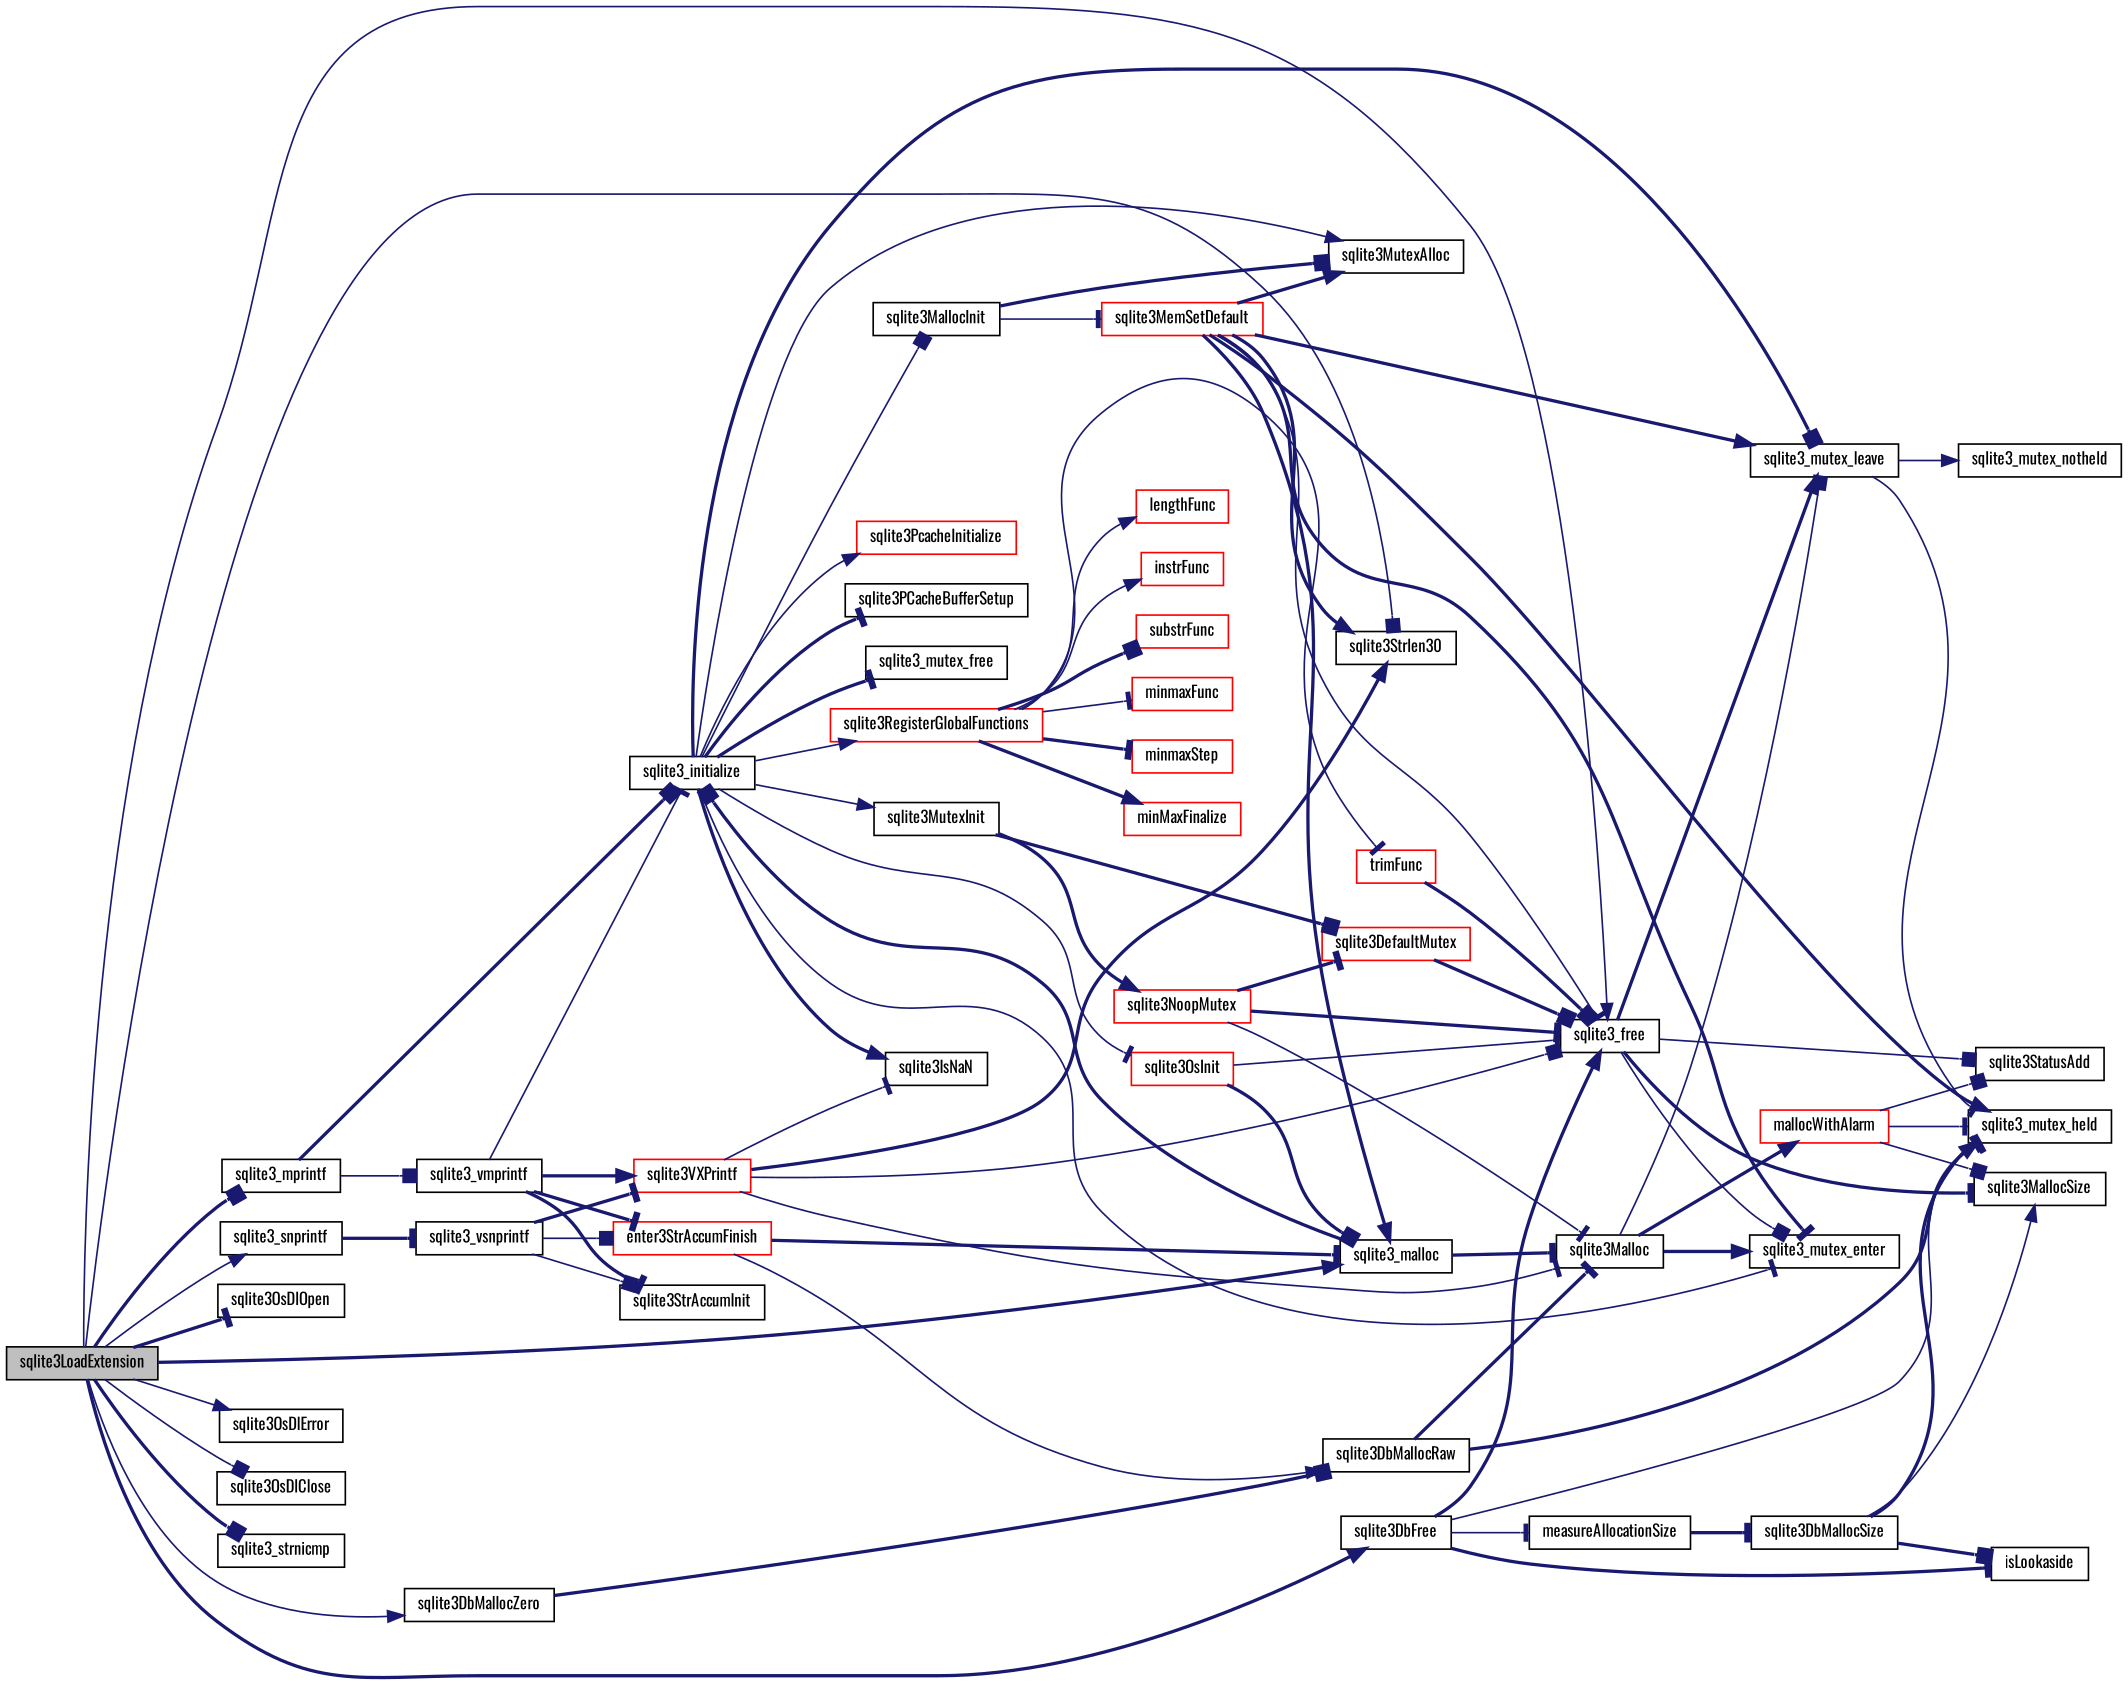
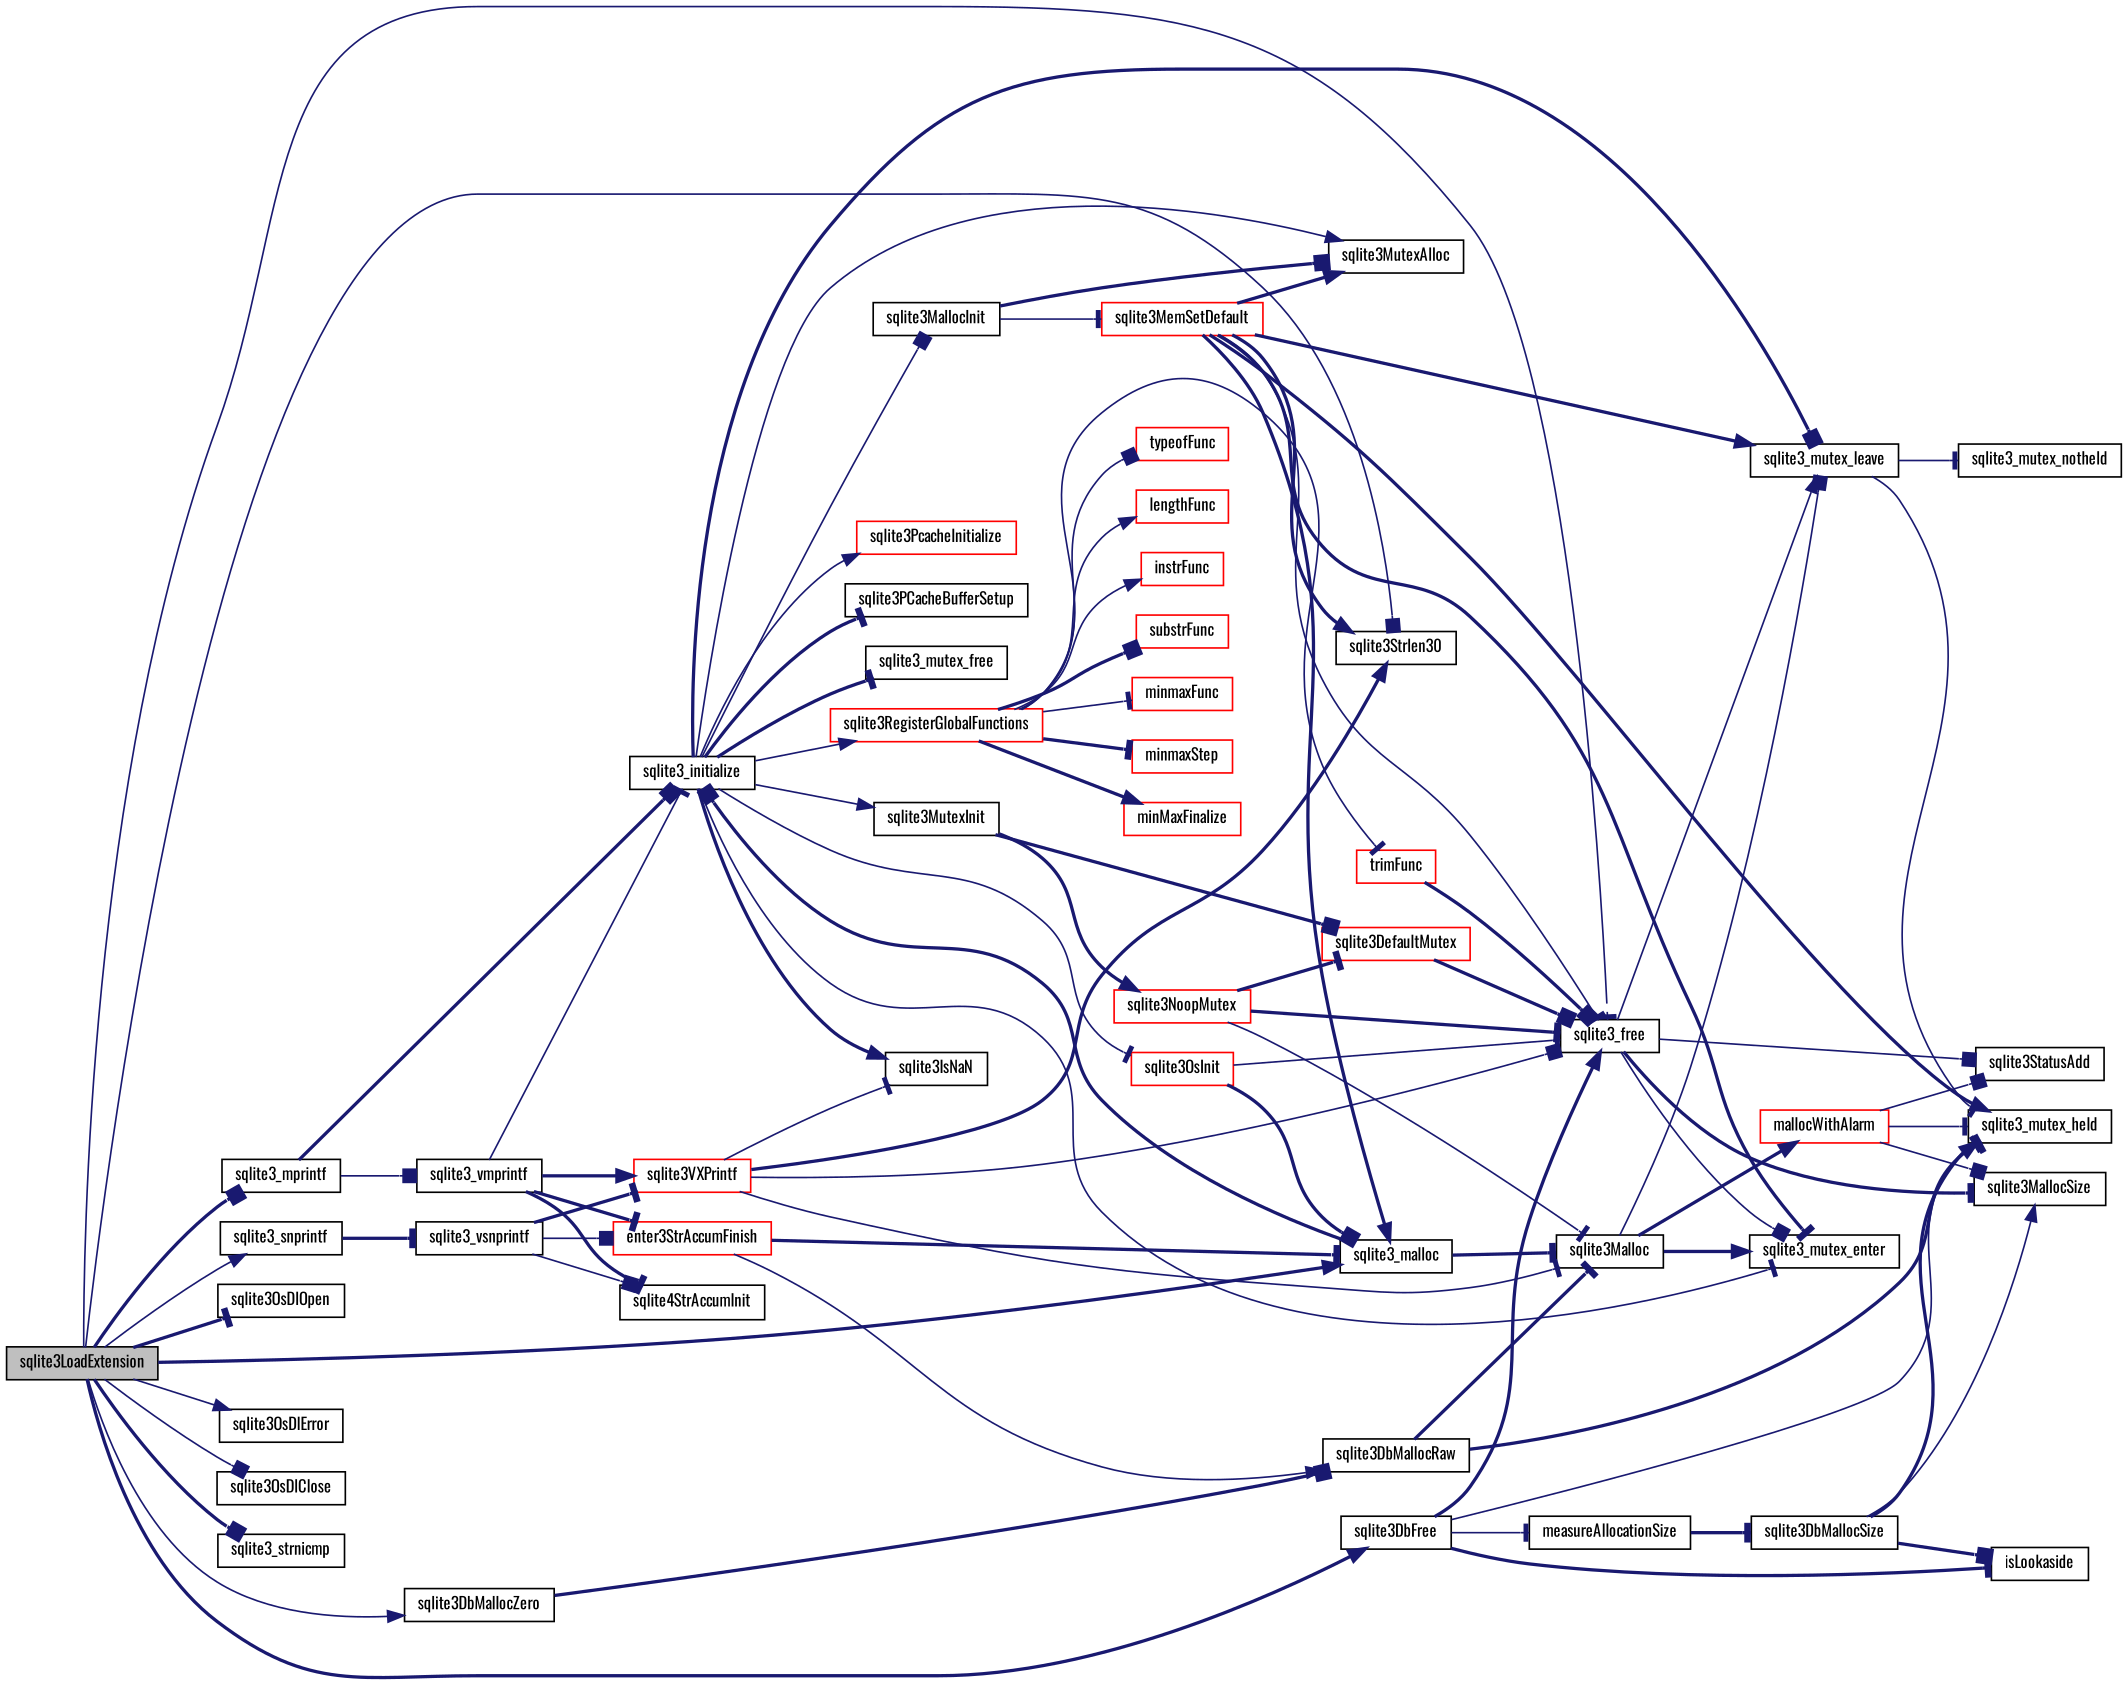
  digraph {
    fontname=Oswald
    rankdir=LR
    node [color=black fillcolor=white fontname=Oswald fontsize=10 shape=record style=filled]
    edge [arrowhead=tee color=midnightblue fontname=Oswald fontsize=10 labelfontname=FreeSans labelfontsize=10 style=bold]
    n1 [fillcolor=grey75 fontcolor=black height=0.2 label=sqlite3LoadExtension width=0.4]
    n2 [height=0.2 label=sqlite3Strlen30 width=0.4]
    n3 [height=0.2 label=sqlite3_mprintf width=0.4]
    n4 [height=0.2 label=sqlite3_free width=0.4]
    n5 [height=0.2 label=sqlite3_malloc width=0.4]
    n6 [height=0.2 label=sqlite3OsDlOpen width=0.4]
    n7 [height=0.2 label=sqlite3_snprintf width=0.4]
    n8 [height=0.2 label=sqlite3OsDlError width=0.4]
    n9 [height=0.2 label=sqlite3OsDlClose width=0.4]
    n10 [height=0.2 label=sqlite3_strnicmp width=0.4]
    n11 [height=0.2 label=sqlite3DbMallocZero width=0.4]
    n12 [height=0.2 label=sqlite3DbFree width=0.4]
    n13 [height=0.2 label=sqlite3_initialize width=0.4]
    n14 [height=0.2 label=sqlite3_vmprintf width=0.4]
    n15 [height=0.2 label=sqlite3_mutex_enter width=0.4]
    n16 [height=0.2 label=sqlite3_mutex_leave width=0.4]
    n17 [height=0.2 label=sqlite3StatusAdd width=0.4]
    n18 [height=0.2 label=sqlite3MallocSize width=0.4]
    n19 [height=0.2 label=sqlite3Malloc width=0.4]
    n20 [height=0.2 label=sqlite3_vsnprintf width=0.4]
    n21 [height=0.2 label=sqlite3DbMallocRaw width=0.4]
    n22 [height=0.2 label=sqlite3_mutex_held width=0.4]
    n23 [height=0.2 label=measureAllocationSize width=0.4]
    n24 [height=0.2 label=isLookaside width=0.4]
    n25 [height=0.2 label=sqlite3MutexInit width=0.4]
    n26 [height=0.2 label=sqlite3MutexAlloc width=0.4]
    n27 [height=0.2 label=sqlite3MallocInit width=0.4]
    n28 [color=red height=0.2 label=sqlite3RegisterGlobalFunctions width=0.4]
    n29 [color=red height=0.2 label=sqlite3PcacheInitialize width=0.4]
    n30 [color=red height=0.2 label=sqlite3OsInit width=0.4]
    n31 [height=0.2 label=sqlite3PCacheBufferSetup width=0.4]
    n32 [height=0.2 label=sqlite3_mutex_free width=0.4]
    n33 [height=0.2 label=sqlite3IsNaN width=0.4]
-   n34 [height=0.2 label=sqlite3StrAccumInit width=0.4]
+   n34 [height=0.2 label=sqlite4StrAccumInit width=0.4]
    n35 [color=red height=0.2 label=sqlite3VXPrintf width=0.4]
    n36 [color=red height=0.2 label=enter3StrAccumFinish width=0.4]
    n37 [color=red height=0.2 label=sqlite3DefaultMutex width=0.4]
    n38 [color=red height=0.2 label=sqlite3NoopMutex width=0.4]
    n39 [height=0.2 label=sqlite3_mutex_notheld width=0.4]
    n40 [color=red height=0.2 label=sqlite3MemSetDefault width=0.4]
    n41 [color=red height=0.2 label=trimFunc width=0.4]
    n42 [color=red height=0.2 label=minmaxFunc width=0.4]
    n43 [color=red height=0.2 label=minmaxStep width=0.4]
    n44 [color=red height=0.2 label=minMaxFinalize width=0.4]
+   n45 [color=red height=0.2 label=typeofFunc width=0.4]
    n46 [color=red height=0.2 label=lengthFunc width=0.4]
    n47 [color=red height=0.2 label=instrFunc width=0.4]
    n48 [color=red height=0.2 label=substrFunc width=0.4]
    n49 [color=red height=0.2 label=mallocWithAlarm width=0.4]
    n50 [height=0.2 label=sqlite3DbMallocSize width=0.4]
    n1 -> n2 [arrowhead=box style=solid]
    n1 -> n3 [arrowhead=box]
-   n1 -> n4 [arrowhead=normal style=solid]
+   n1 -> n4 [style=solid]
    n1 -> n5 [arrowhead=normal]
    n1 -> n6
    n1 -> n7 [arrowhead=normal style=solid]
    n1 -> n8 [arrowhead=normal style=solid]
    n1 -> n9 [arrowhead=box style=solid]
    n1 -> n10 [arrowhead=box]
    n1 -> n11 [arrowhead=normal style=solid]
    n1 -> n12 [arrowhead=normal]
    n3 -> n13 [arrowhead=box]
    n3 -> n14 [arrowhead=box style=solid]
    n4 -> n15 [arrowhead=box style=solid]
-   n4 -> n16 [arrowhead=normal]
+   n4 -> n16 [arrowhead=normal style=solid]
    n4 -> n17 [arrowhead=box style=solid]
    n4 -> n18
    n5 -> n13 [arrowhead=box]
    n5 -> n19
    n7 -> n20
    n11 -> n21 [arrowhead=box]
    n12 -> n4 [arrowhead=normal]
    n12 -> n22 [style=solid]
    n12 -> n23 [style=solid]
    n12 -> n24
    n13 -> n15 [style=solid]
    n13 -> n16 [arrowhead=box]
    n13 -> n25 [arrowhead=normal style=solid]
    n13 -> n26 [arrowhead=normal style=solid]
    n13 -> n27 [arrowhead=box style=solid]
    n13 -> n28 [arrowhead=normal style=solid]
    n13 -> n29 [arrowhead=normal style=solid]
    n13 -> n30 [style=solid]
    n13 -> n31
    n13 -> n32
    n13 -> n33 [arrowhead=normal]
    n14 -> n13 [style=solid]
    n14 -> n34
    n14 -> n35 [arrowhead=normal]
    n14 -> n36
    n16 -> n22 [style=solid]
-   n16 -> n39 [arrowhead=normal style=solid]
+   n16 -> n39 [style=solid]
    n19 -> n15 [arrowhead=normal]
    n19 -> n16 [arrowhead=box style=solid]
    n19 -> n49 [arrowhead=normal]
    n20 -> n34 [arrowhead=box style=solid]
    n20 -> n35
    n20 -> n36 [arrowhead=box style=solid]
    n21 -> n19
    n21 -> n22
    n23 -> n50
    n25 -> n37 [arrowhead=box]
    n25 -> n38 [arrowhead=normal]
    n27 -> n26 [arrowhead=box]
    n27 -> n40 [style=solid]
    n28 -> n41 [style=solid]
    n28 -> n42 [style=solid]
    n28 -> n43
    n28 -> n44 [arrowhead=normal]
+   n28 -> n45 [arrowhead=box style=solid]
    n28 -> n46 [arrowhead=normal style=solid]
    n28 -> n47 [arrowhead=normal style=solid]
    n28 -> n48 [arrowhead=box]
    n30 -> n4 [style=solid]
    n30 -> n5 [arrowhead=box]
    n35 -> n2 [arrowhead=normal]
    n35 -> n4 [arrowhead=box style=solid]
    n35 -> n19 [style=solid]
    n35 -> n33 [style=solid]
    n36 -> n5
    n36 -> n21 [arrowhead=normal style=solid]
    n37 -> n4 [arrowhead=box]
    n38 -> n4
    n38 -> n19 [style=solid]
    n38 -> n37
    n40 -> n2 [arrowhead=normal]
    n40 -> n4 [style=solid]
    n40 -> n5 [arrowhead=normal]
    n40 -> n15
    n40 -> n16 [arrowhead=normal]
    n40 -> n22 [arrowhead=normal]
    n40 -> n26 [arrowhead=normal]
    n41 -> n4 [arrowhead=box]
    n49 -> n17 [arrowhead=box style=solid]
    n49 -> n18 [arrowhead=box style=solid]
    n49 -> n22 [style=solid]
    n50 -> n18 [arrowhead=normal style=solid]
    n50 -> n22 [arrowhead=normal]
    n50 -> n24 [arrowhead=box]
  }
